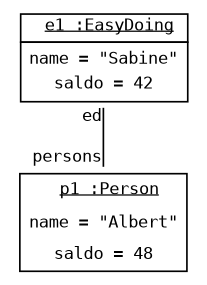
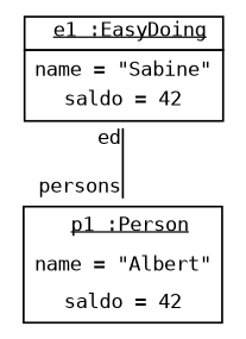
  graph {
    fontname="DejaVu Sans Mono"
    node [fontsize=10 shape=none fontname="DejaVu Sans Mono"]
    n1 [label=<<table border="0" cellborder="1" cellspacing="0"> <tr> <td> <u>e1 :EasyDoing</u></td></tr>  	           <tr> <td> <table border="0" cellborder="0" cellspacing="0"><tr><td>name = "Sabine"</td></tr><tr><td>saldo = 42</td></tr></table></td></tr></table>>]
-   n2 [label=<<table border="1" cellborder="0" cellspacing="0" cellpadding="4"> <tr> <td> <u>p1 :Person</u></td></tr> <tr><td>name = "Albert"</td></tr><tr><td>saldo = 48</td></tr></table>>]
+   n2 [label=<<table border="1" cellborder="0" cellspacing="0" cellpadding="4"> <tr> <td> <u>p1 :Person</u></td></tr> <tr><td>name = "Albert"</td></tr><tr><td>saldo = 42</td></tr></table>>]
    n1 -- n2 [fontsize=10 headlabel=persons taillabel=ed fontname="DejaVu Sans Mono"]
  }
